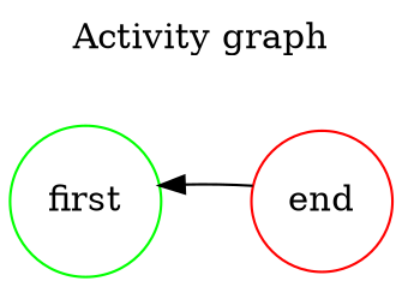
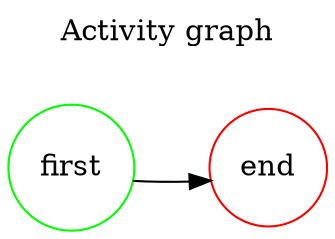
  digraph {
    label="Activity graph"
    labelloc=t
    rankdir=LR
    node [shape=circle]
    first [color=green ylabel="Grupo de trabajo activo"]
    end [color=red ylabel="Grupo de trabajo inactivo"]
-   end -> first
+   first -> end
  }
